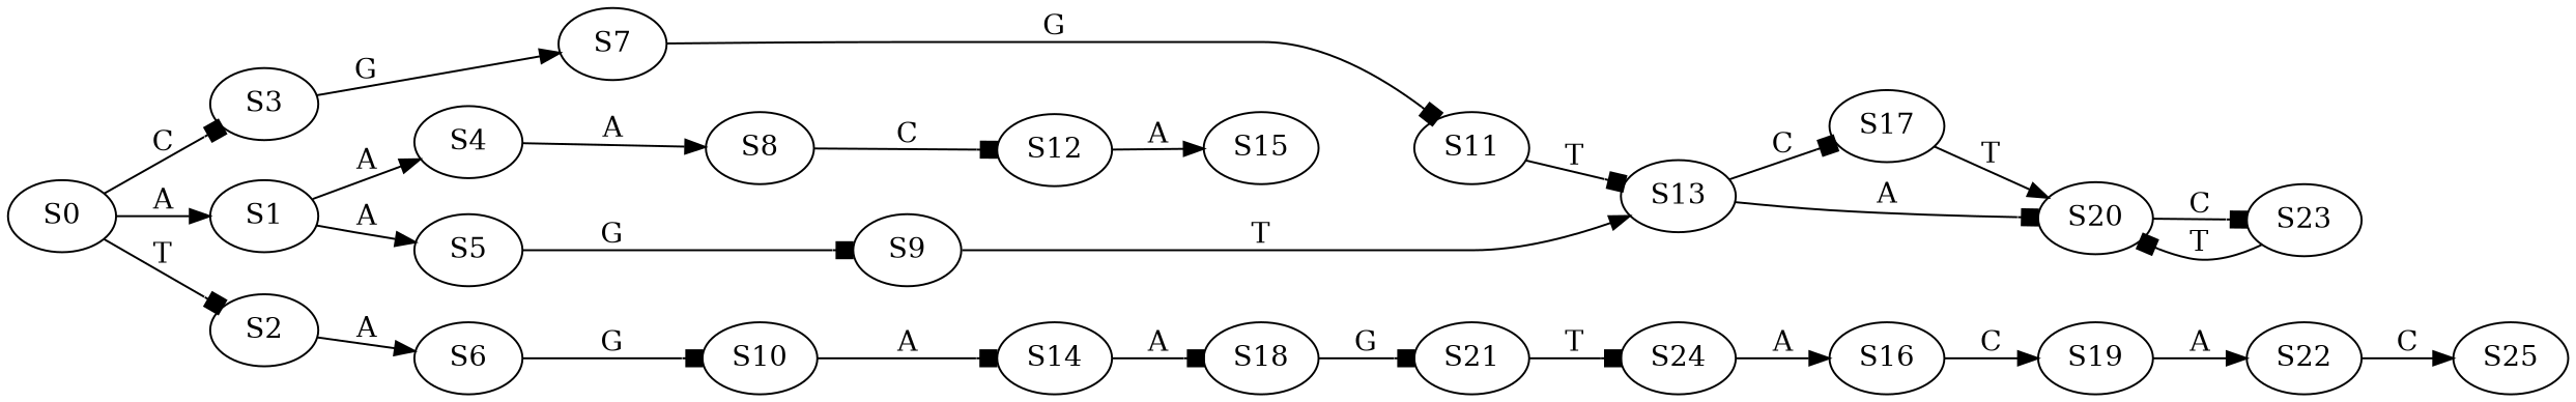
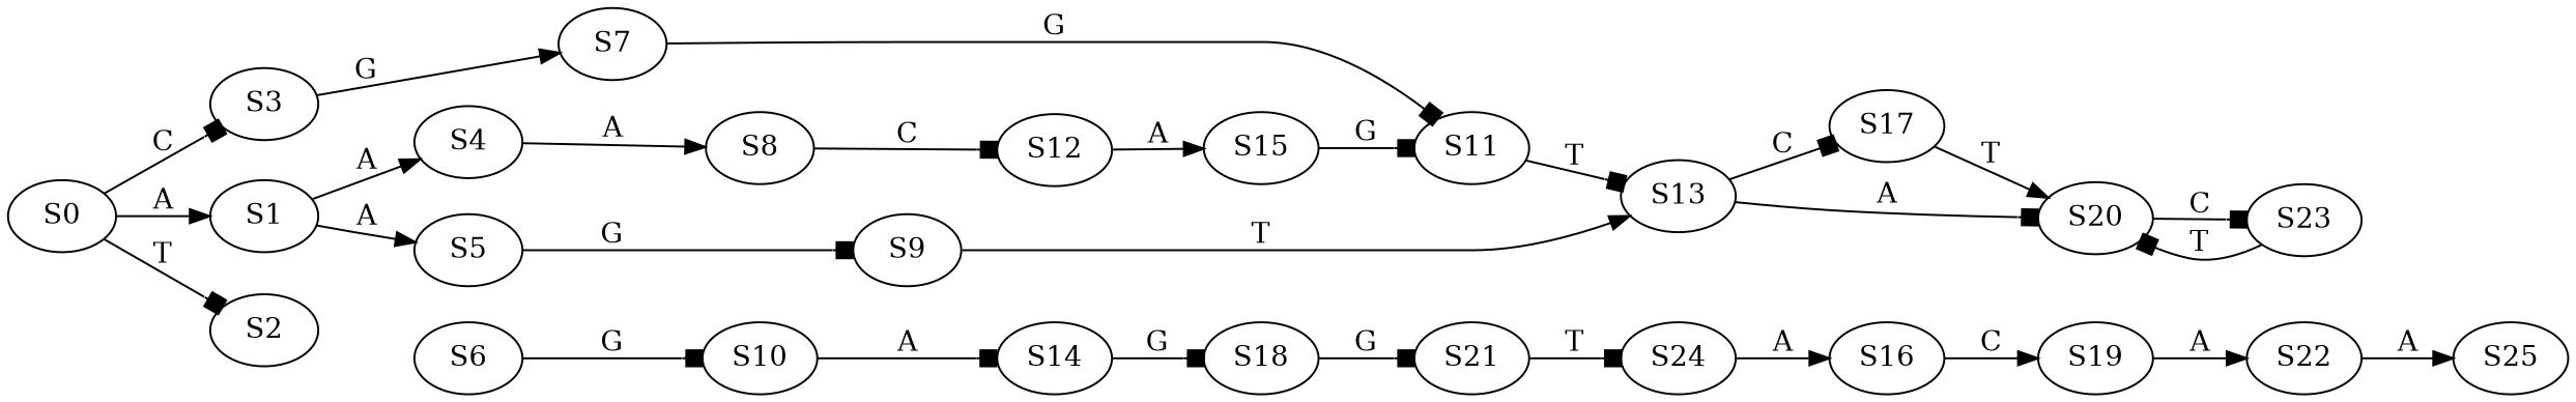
  strict digraph {
    rankdir=LR
    edge [arrowhead=box]
    S0
    S1
    S2
    S3
    S4
    S5
    S6
    S7
    S8
    S9
    S10
    S11
    S12
    S13
    S14
    S15
    S17
    S20
    S18
    S16
    S19
    S21
    S22
    S23
    S24
    S25
    S0 -> S1 [arrowhead=normal label=A]
    S0 -> S2 [label=T]
    S0 -> S3 [label=C]
    S1 -> S4 [arrowhead=normal label=A]
    S1 -> S5 [arrowhead=normal label=A]
-   S2 -> S6 [arrowhead=normal label=A]
    S3 -> S7 [arrowhead=normal label=G]
    S4 -> S8 [arrowhead=normal label=A]
    S5 -> S9 [label=G]
    S6 -> S10 [label=G]
    S7 -> S11 [label=G]
    S8 -> S12 [label=C]
    S9 -> S13 [arrowhead=normal label=T]
    S10 -> S14 [label=A]
    S11 -> S13 [label=T]
    S12 -> S15 [arrowhead=normal label=A]
    S13 -> S17 [label=C]
    S13 -> S20 [label=A]
-   S14 -> S18 [label=A]
+   S14 -> S18 [label=G]
+   S15 -> S11 [label=G]
    S17 -> S20 [arrowhead=normal label=T]
    S20 -> S23 [label=C]
    S18 -> S21 [label=G]
    S16 -> S19 [arrowhead=normal label=C]
    S19 -> S22 [arrowhead=normal label=A]
    S21 -> S24 [label=T]
-   S22 -> S25 [arrowhead=normal label=C]
+   S22 -> S25 [arrowhead=normal label=A]
    S23 -> S20 [label=T]
    S24 -> S16 [arrowhead=normal label=A]
  }
